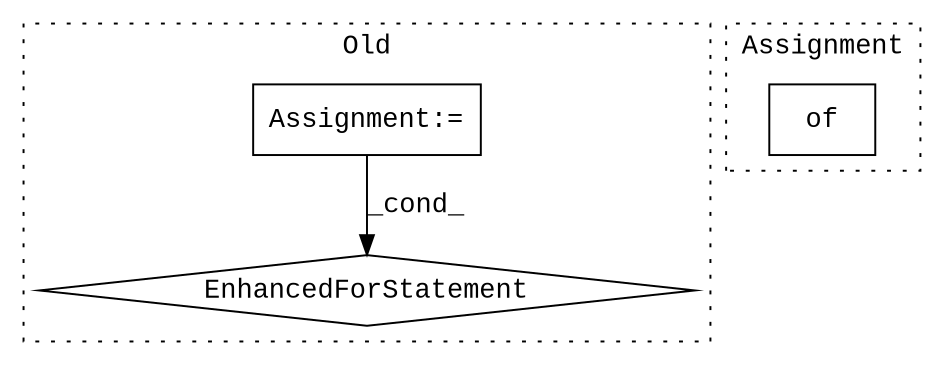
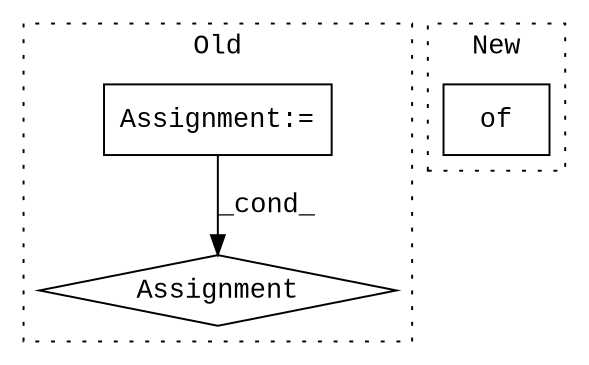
  digraph {
    fontname="Liberation Mono"
    node [shape=box fontname="Liberation Mono"]
-   n1 [a=70 l="57,2" label=EnhancedForStatement s="2665,2740" shape=diamond]
+   n1 [a=70 l="57,2" label=Assignment s="2665,2740" shape=diamond]
    n2 [a=7 l=1 label="Assignment:=" s=2632]
    n3 [a=32 l="3,1" label=of s="2627,2647"]
    subgraph cluster_1 {
      label=Old
      style=dotted
      n1
      n2
    }
    subgraph cluster_2 {
-     label=Assignment
+     label=New
      style=dotted
      n3
    }
    n2 -> n1 [label=_cond_ fontname="Liberation Mono"]
  }
